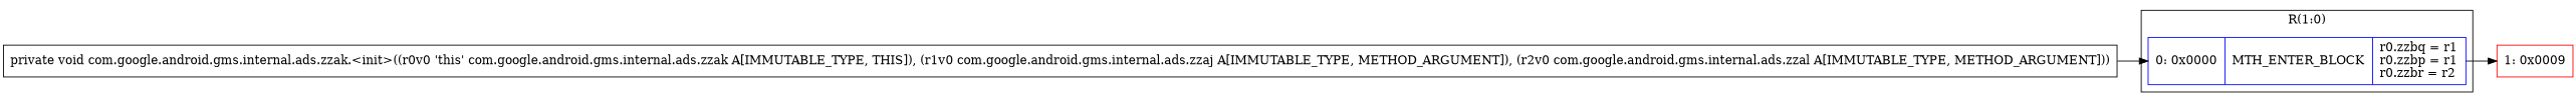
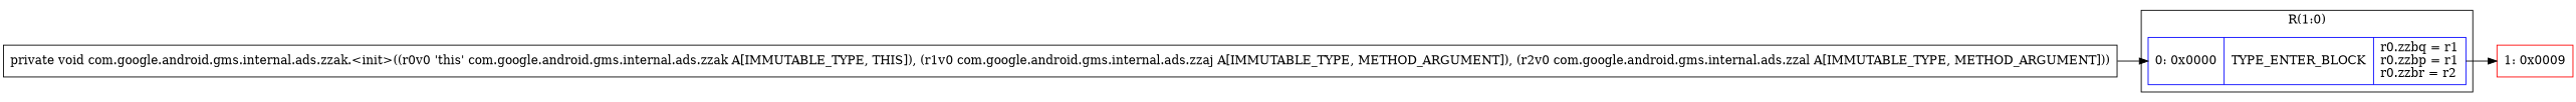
  digraph {
    rankdir=LR
    node [shape=record]
-   n1 [color=blue label="{0\:\ 0x0000|MTH_ENTER_BLOCK\l|r0.zzbq = r1\lr0.zzbp = r1\lr0.zzbr = r2\l}"]
+   n1 [color=blue label="{0\:\ 0x0000|TYPE_ENTER_BLOCK\l|r0.zzbq = r1\lr0.zzbp = r1\lr0.zzbr = r2\l}"]
    n2 [color=red label="{1\:\ 0x0009}"]
    n3 [label="{private void com.google.android.gms.internal.ads.zzak.\<init\>((r0v0 'this' com.google.android.gms.internal.ads.zzak A[IMMUTABLE_TYPE, THIS]), (r1v0 com.google.android.gms.internal.ads.zzaj A[IMMUTABLE_TYPE, METHOD_ARGUMENT]), (r2v0 com.google.android.gms.internal.ads.zzal A[IMMUTABLE_TYPE, METHOD_ARGUMENT])) }"]
    subgraph cluster_1 {
      label="R(1:0)"
      n1
    }
    n1 -> n2
    n3 -> n1
  }
